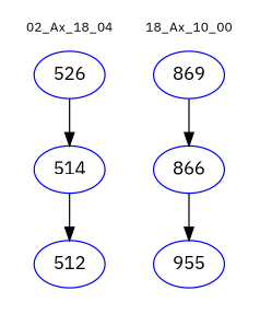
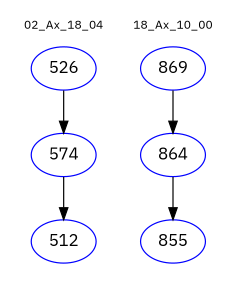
  digraph {
    fontname="IBM Plex Sans"
    node [color=blue fontname="IBM Plex Sans"]
    edge [color=black fontname="IBM Plex Sans"]
    n1 [label=526]
-   n2 [label=514]
+   n2 [label=574]
    n3 [label=512]
    n4 [label=869]
-   n5 [label=866]
-   n6 [label=955]
+   n5 [label=864]
+   n6 [label=855]
    subgraph cluster_1 {
      color=white
      fontsize=10
      label="02_Ax_18_04"
      n1
      n2
      n3
    }
    subgraph cluster_2 {
      color=white
      fontsize=10
      label="18_Ax_10_00"
      n4
      n5
      n6
    }
    n1 -> n2
    n2 -> n3
    n4 -> n5
    n5 -> n6
  }
